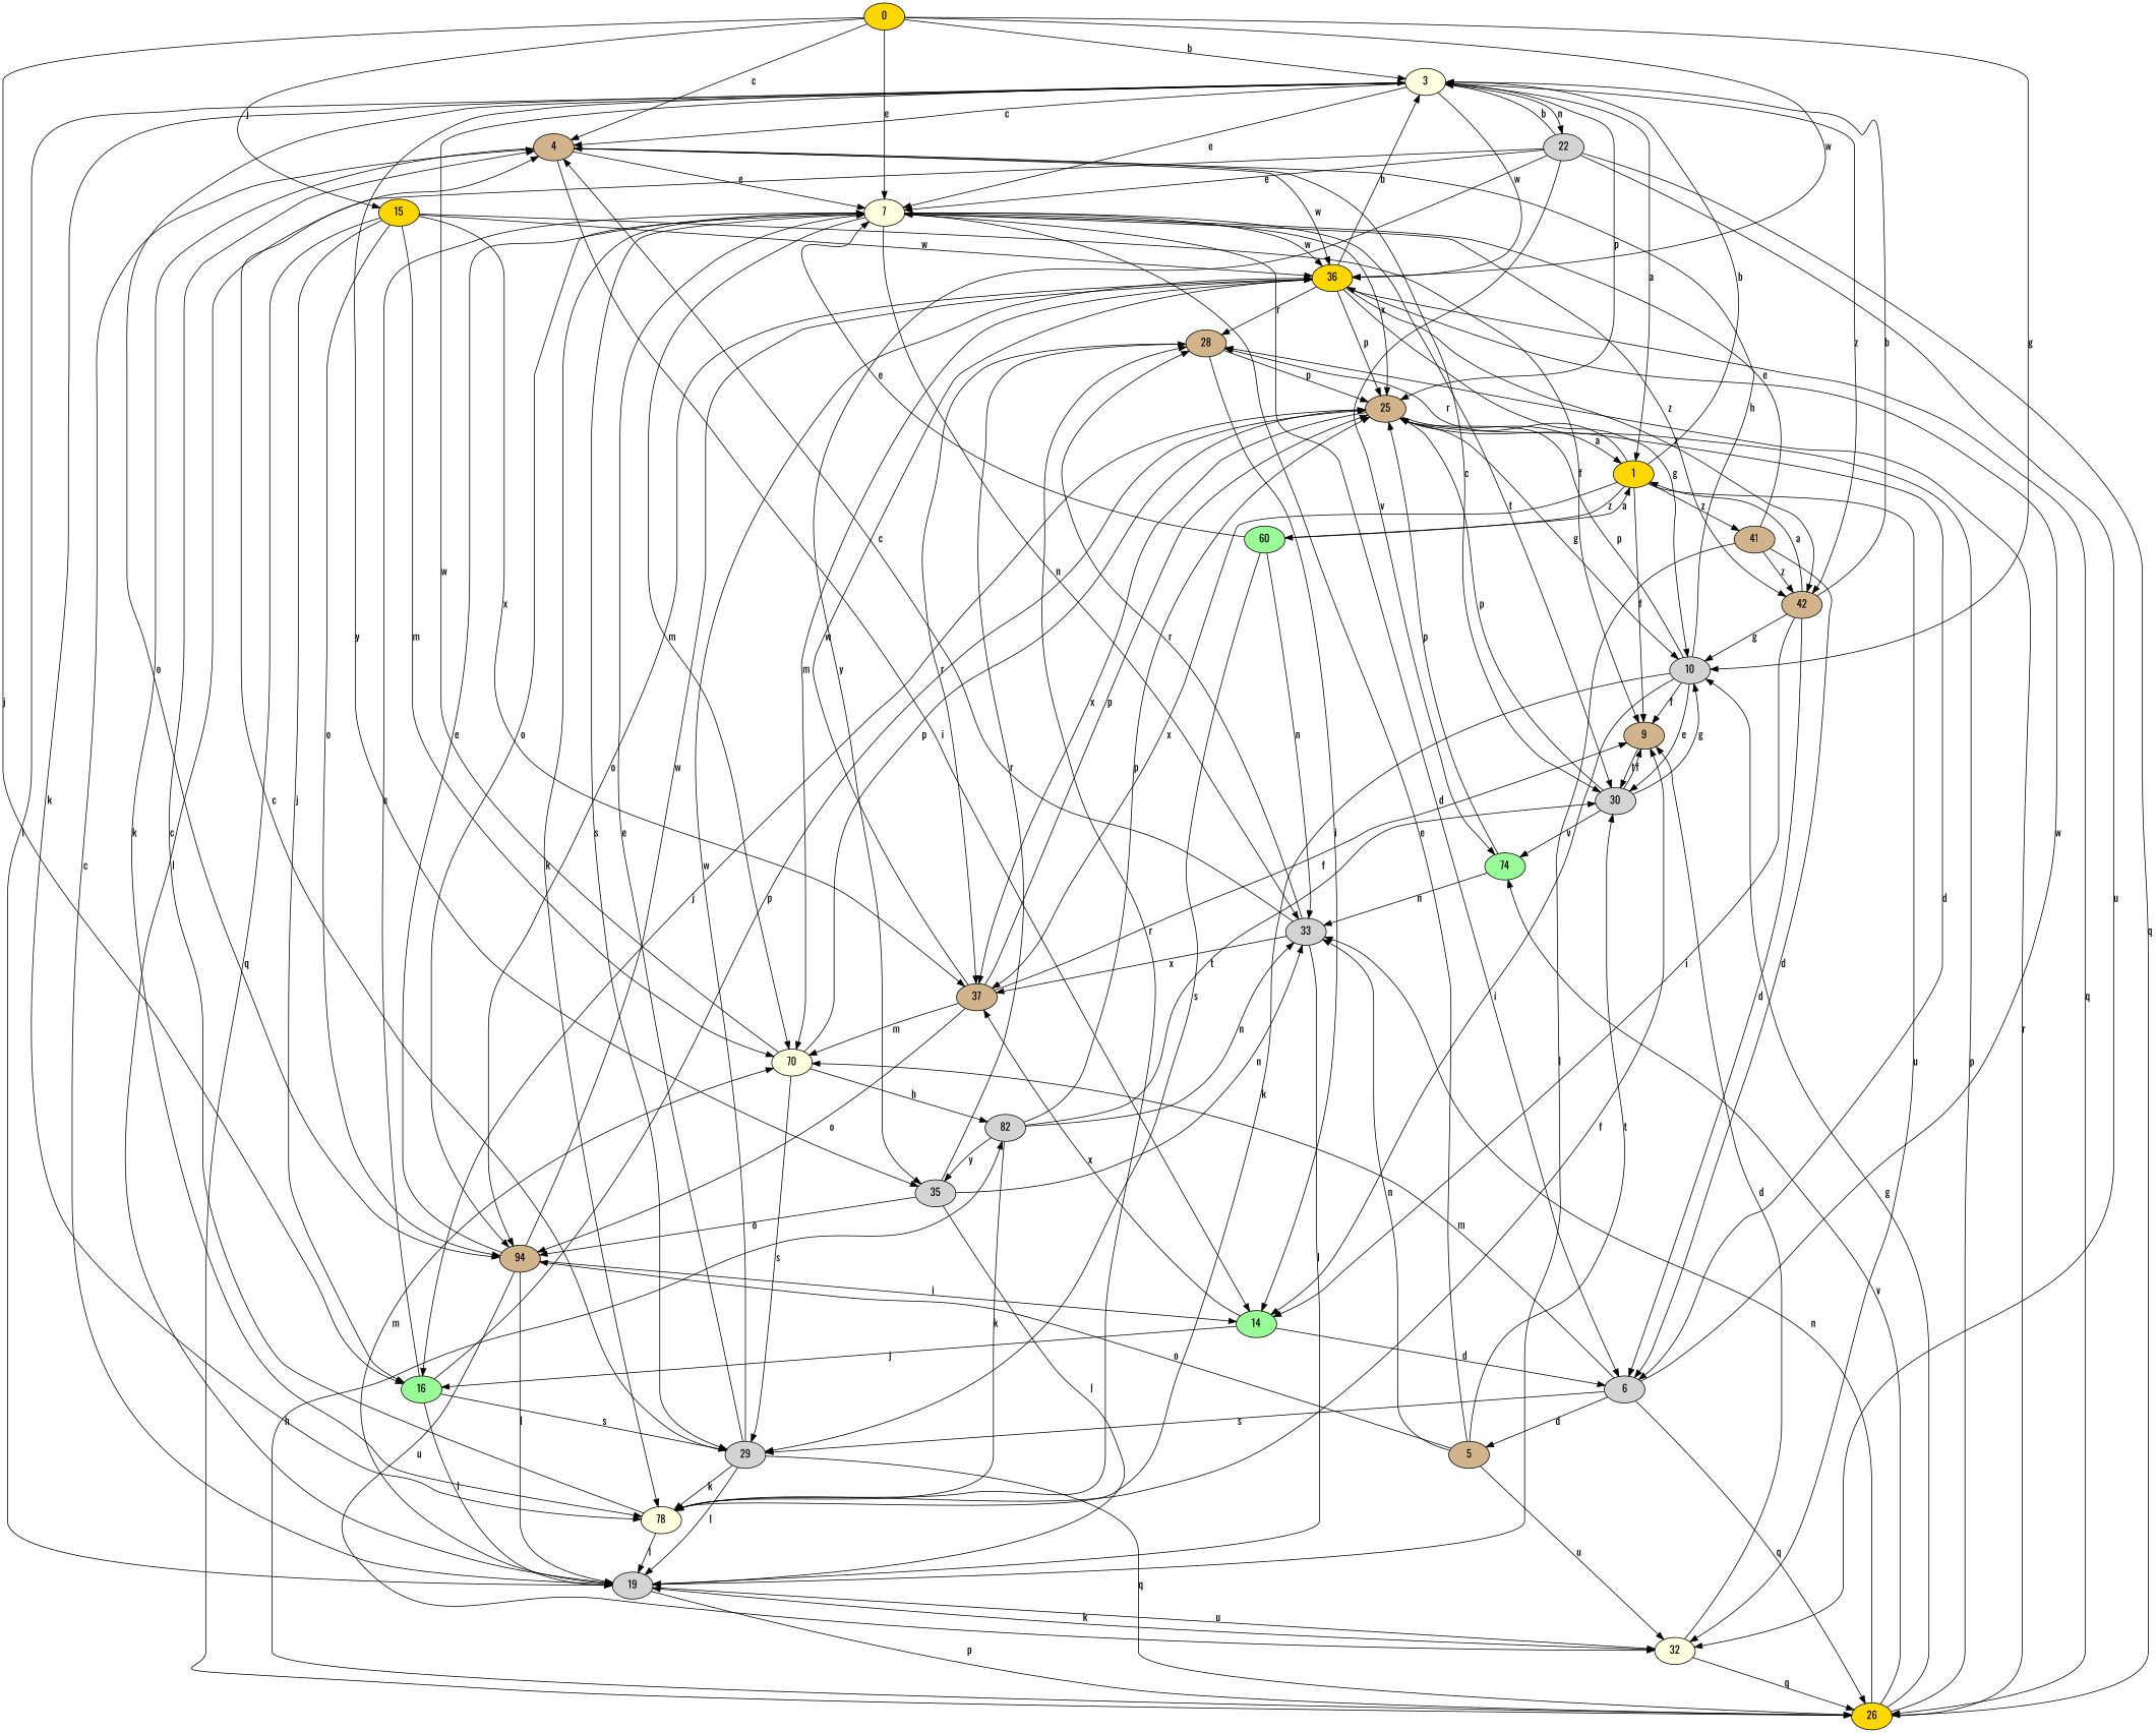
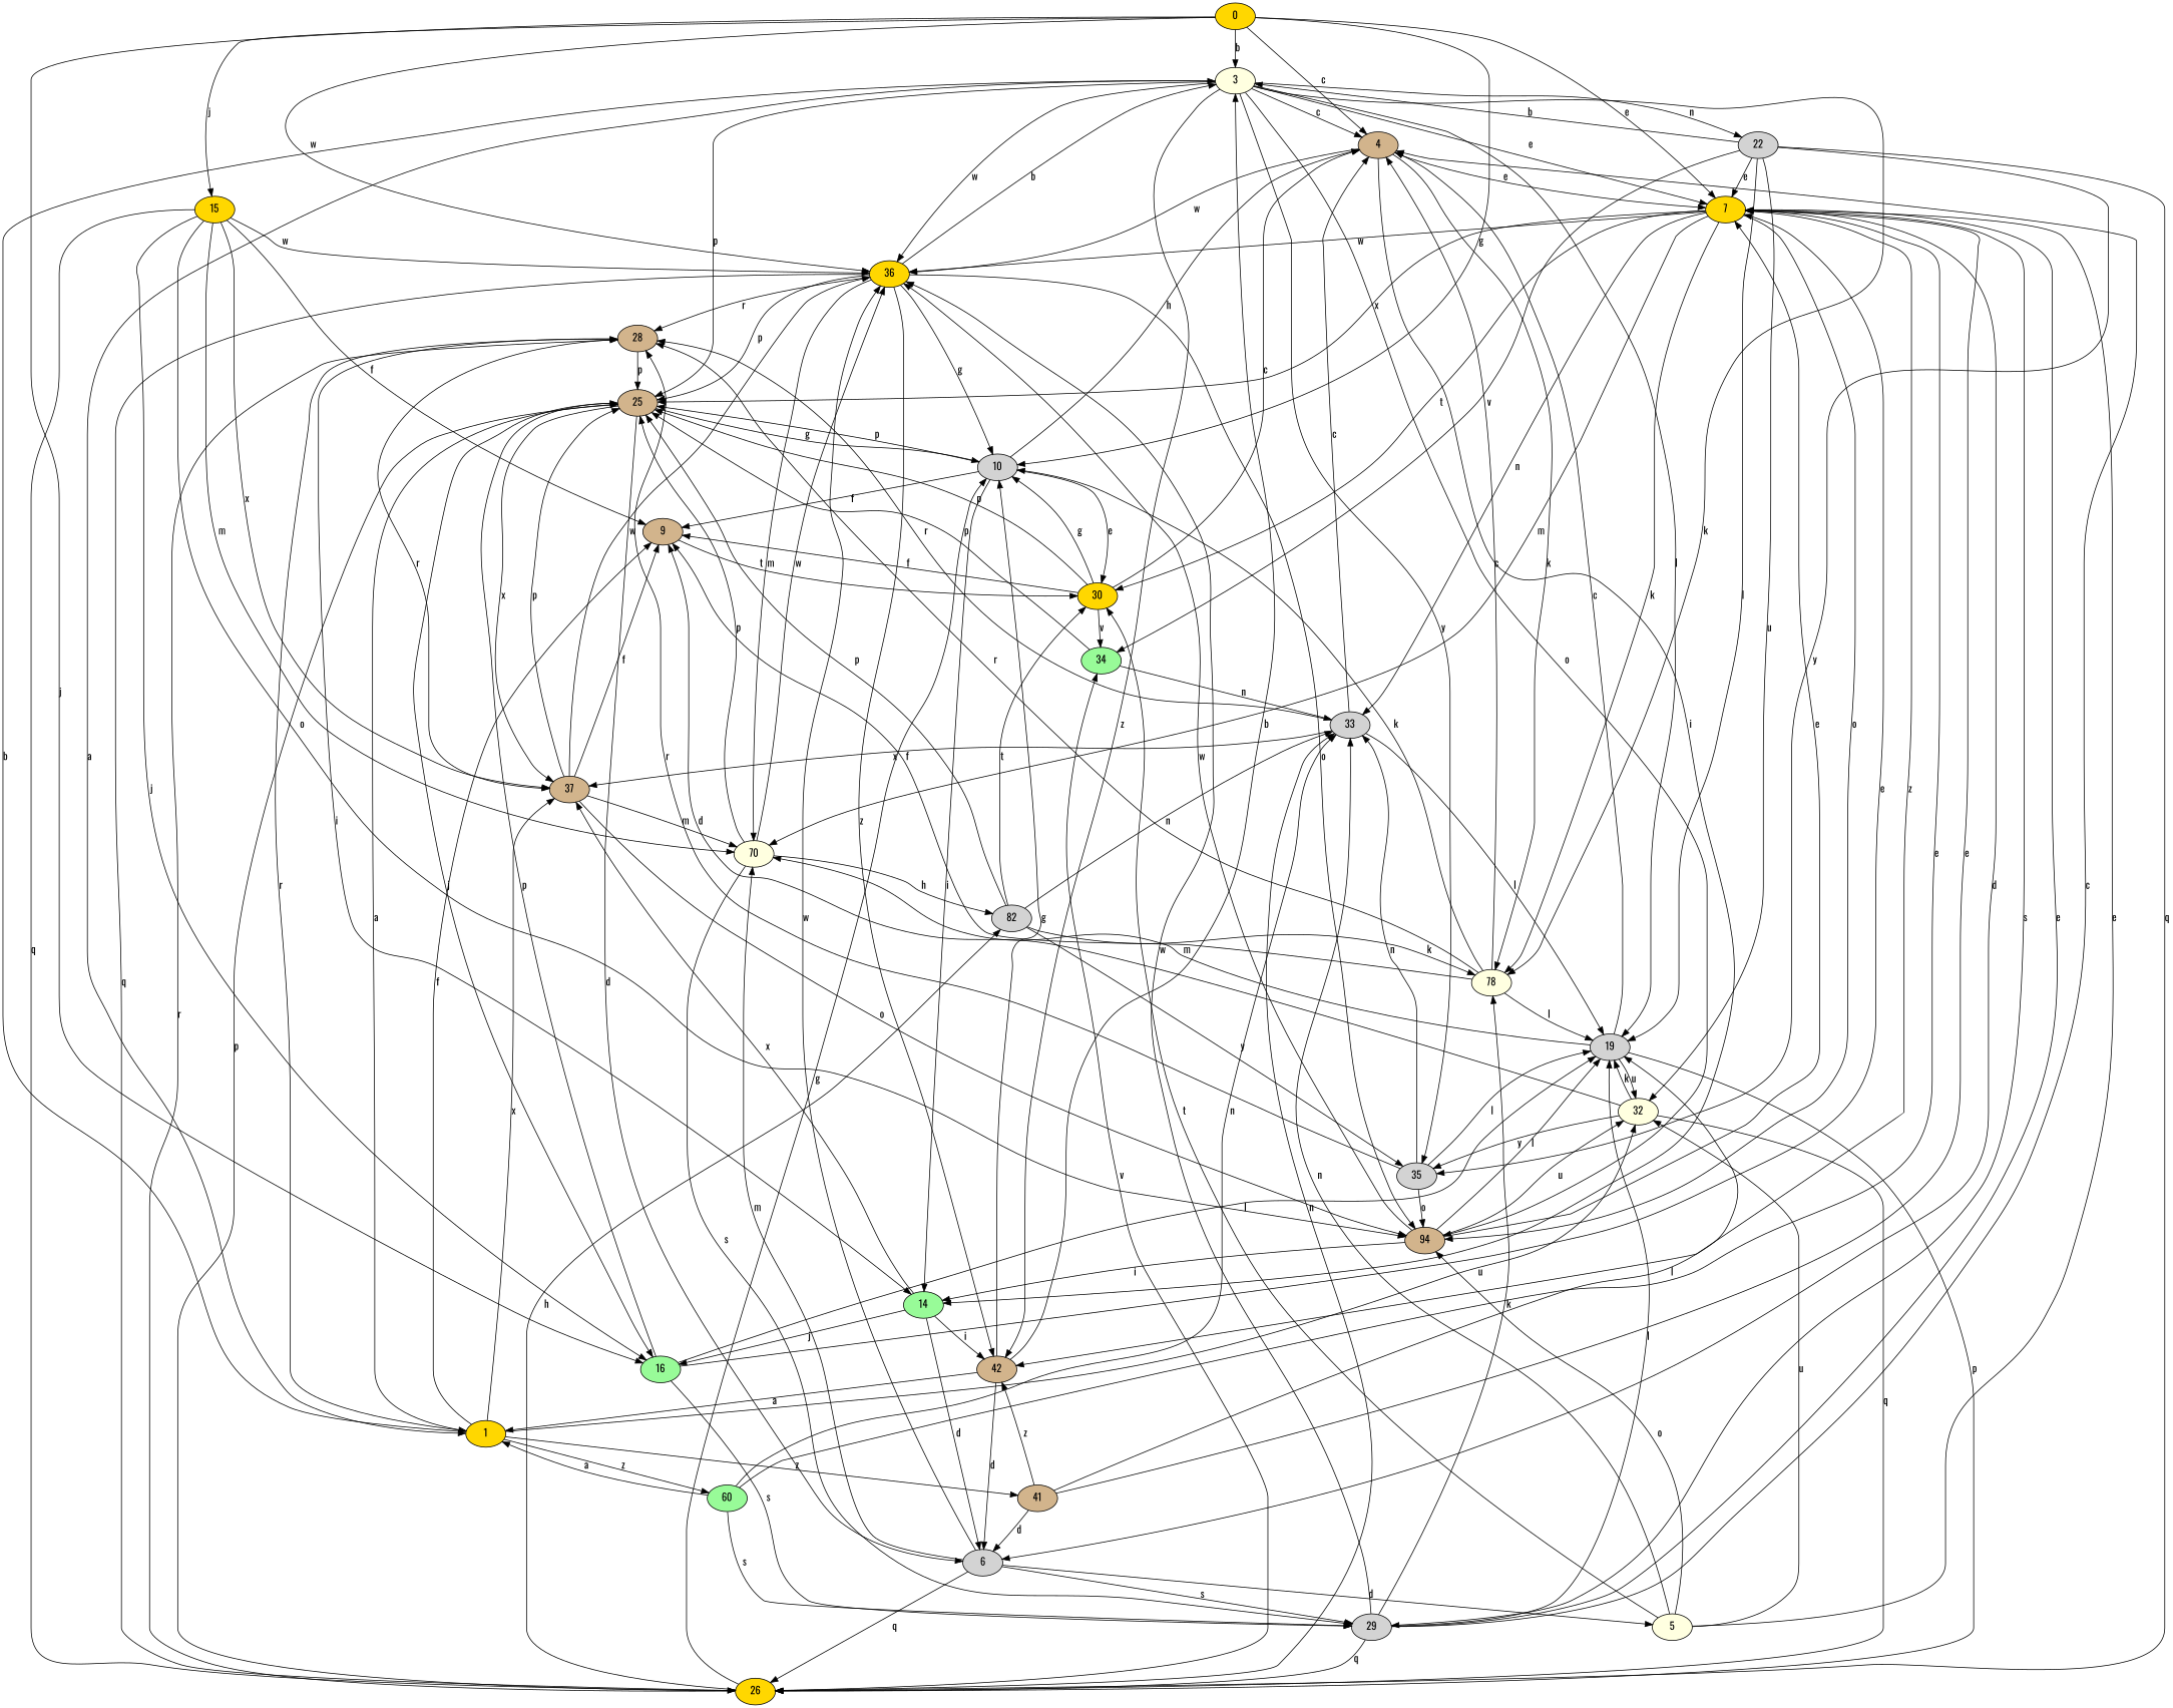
  strict digraph {
    fontname=Oswald
    node [fillcolor=tan fontname=Oswald style=filled]
    edge [fontname=Oswald]
    0 [fillcolor=gold]
    3 [fillcolor=lightyellow]
    4
-   7 [fillcolor=lightyellow]
+   7 [fillcolor=gold]
    10 [fillcolor=lightgrey]
    15 [fillcolor=gold]
    16 [fillcolor=palegreen]
    36 [fillcolor=gold]
    1 [fillcolor=gold]
    n10 [fillcolor=lightyellow label=78]
    19 [fillcolor=lightgrey]
    22 [fillcolor=lightgrey]
    n13 [label=94]
    25
    n15 [fillcolor=lightgrey label=35]
    42
    14 [fillcolor=palegreen]
    n18 [fillcolor=lightgrey label=33]
-   30 [fillcolor=lightgrey]
+   30 [fillcolor=gold]
    6 [fillcolor=lightgrey]
    n21 [fillcolor=lightyellow label=70]
    29 [fillcolor=lightgrey]
    9
    37
    26 [fillcolor=gold]
    28
    32 [fillcolor=lightyellow]
    n28 [fillcolor=palegreen label=60]
    41
-   34 [fillcolor=palegreen label=74]
-   5
+   34 [fillcolor=palegreen]
+   5 [fillcolor=lightyellow]
    n32 [fillcolor=lightgrey label=82]
    0 -> 3 [label=b]
    0 -> 4 [label=c]
    0 -> 7 [label=e]
    0 -> 10 [label=g]
    0 -> 15 [label=j]
    0 -> 16 [label=j]
    0 -> 36 [label=w]
    3 -> 4 [label=c]
    3 -> 7 [label=e]
    3 -> 36 [label=w]
    3 -> 1 [label=a]
    3 -> n10 [label=k]
    3 -> 19 [label=l]
    3 -> 22 [label=n]
    3 -> n13 [label=o]
    3 -> 25 [label=p]
    3 -> n15 [label=y]
    3 -> 42 [label=z]
    4 -> 7 [label=e]
    4 -> 36 [label=w]
    4 -> n10 [label=k]
    4 -> 14 [label=i]
    7 -> 36 [label=w]
    7 -> n10 [label=k]
    7 -> n13 [label=o]
    7 -> 25 [label=x]
    7 -> 42 [label=z]
    7 -> n18 [label=n]
    7 -> 30 [label=t]
    7 -> 6 [label=d]
    7 -> n21 [label=m]
    7 -> 29 [label=s]
    10 -> 4 [label=h]
-   10 -> n10 [label=k]
+   n10 -> 10 [label=k]
    10 -> 25 [label=p]
    10 -> 14 [label=i]
    10 -> 30 [label=e]
    10 -> 9 [label=f]
    15 -> 16 [label=j]
    15 -> 36 [label=w]
    15 -> n13 [label=o]
    15 -> n21 [label=m]
    15 -> 9 [label=f]
    15 -> 37 [label=x]
    15 -> 26 [label=q]
    16 -> 7 [label=e]
    16 -> 19 [label=l]
    16 -> 25 [label=p]
    16 -> 29 [label=s]
    36 -> 3 [label=b]
    36 -> 10 [label=g]
    36 -> n13 [label=o]
    36 -> 25 [label=p]
    36 -> 42 [label=z]
    36 -> n21 [label=m]
    36 -> 26 [label=q]
    36 -> 28 [label=r]
    1 -> 3 [label=b]
    1 -> 9 [label=f]
    1 -> 37 [label=x]
    1 -> 28 [label=r]
    1 -> 32 [label=u]
    1 -> n28 [label=z]
    1 -> 41 [label=z]
    n10 -> 4 [label=c]
    n10 -> 19 [label=l]
    n10 -> 9 [label=f]
    n10 -> 28 [label=r]
    19 -> 4 [label=c]
    19 -> n21 [label=m]
    19 -> 26 [label=p]
    19 -> 32 [label=u]
    22 -> 3 [label=b]
    22 -> 7 [label=e]
    22 -> 19 [label=l]
    22 -> n15 [label=y]
    22 -> 26 [label=q]
    22 -> 32 [label=u]
    22 -> 34 [label=v]
    n13 -> 7 [label=e]
    n13 -> 36 [label=w]
    n13 -> 19 [label=l]
    n13 -> 14 [label=i]
    n13 -> 32 [label=u]
    25 -> 10 [label=g]
    25 -> 16 [label=j]
    25 -> 1 [label=a]
    25 -> 6 [label=d]
    25 -> 37 [label=x]
    n15 -> 19 [label=l]
    n15 -> n13 [label=o]
    n15 -> n18 [label=n]
    n15 -> 28 [label=r]
    42 -> 3 [label=b]
    42 -> 10 [label=g]
    42 -> 1 [label=a]
-   42 -> 14 [label=i]
+   14 -> 42 [label=i]
    42 -> 6 [label=d]
    14 -> 16 [label=j]
    14 -> 6 [label=d]
    14 -> 37 [label=x]
    n18 -> 4 [label=c]
    n18 -> 19 [label=l]
    n18 -> 37 [label=x]
    n18 -> 28 [label=r]
-   4 -> 30 [label=c]
+   30 -> 4 [label=c]
    30 -> 10 [label=g]
    30 -> 25 [label=p]
    30 -> 9 [label=f]
    30 -> 34 [label=v]
    6 -> 36 [label=w]
    6 -> n21 [label=m]
    6 -> 29 [label=s]
    6 -> 26 [label=q]
    6 -> 5 [label=d]
-   n21 -> 3 [label=w]
+   n21 -> 36 [label=w]
    n21 -> 25 [label=p]
    n21 -> 29 [label=s]
    n21 -> n32 [label=h]
    29 -> 4 [label=c]
    29 -> 7 [label=e]
    29 -> 36 [label=w]
    29 -> n10 [label=k]
    29 -> 19 [label=l]
    29 -> 26 [label=q]
    9 -> 30 [label=t]
    37 -> 36 [label=w]
    37 -> n13 [label=o]
    37 -> 25 [label=p]
    37 -> n21 [label=m]
    37 -> 9 [label=f]
    26 -> 10 [label=g]
    26 -> 25 [label=p]
    26 -> n18 [label=n]
    26 -> 28 [label=r]
    26 -> 34 [label=v]
    26 -> n32 [label=h]
    28 -> 25 [label=p]
    28 -> 14 [label=i]
    28 -> 37 [label=r]
    32 -> 19 [label=k]
+   32 -> n15 [label=y]
    32 -> 9 [label=d]
    32 -> 26 [label=q]
    n28 -> 7 [label=e]
    n28 -> 1 [label=a]
    n28 -> n18 [label=n]
    n28 -> 29 [label=s]
    41 -> 7 [label=e]
    41 -> 19 [label=l]
    41 -> 42 [label=z]
    41 -> 6 [label=d]
    34 -> 25 [label=p]
    34 -> n18 [label=n]
    5 -> 7 [label=e]
    5 -> n13 [label=o]
    5 -> n18 [label=n]
    5 -> 30 [label=t]
    5 -> 32 [label=u]
    n32 -> n10 [label=k]
    n32 -> 25 [label=p]
    n32 -> n15 [label=y]
    n32 -> n18 [label=n]
    n32 -> 30 [label=t]
  }
